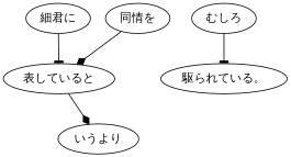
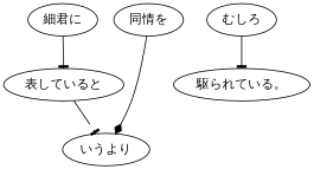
  digraph {
    edge [arrowhead=tee]
    n1 [label="細君に"]
    n2 [label="表していると"]
    n3 [label="いうより"]
    n4 [label="同情を"]
    n5 [label="駆られている。"]
    n6 [label="むしろ"]
    n1 -> n2
-   n2 -> n3 [arrowhead=diamond]
-   n4 -> n2 [arrowhead=diamond]
+   n2 -> n3
+   n4 -> n3 [arrowhead=diamond]
    n6 -> n5
  }
